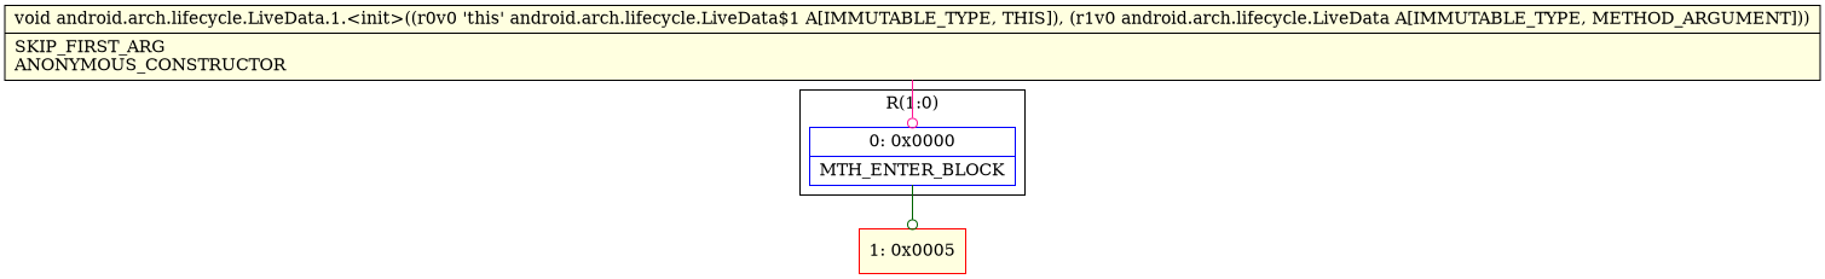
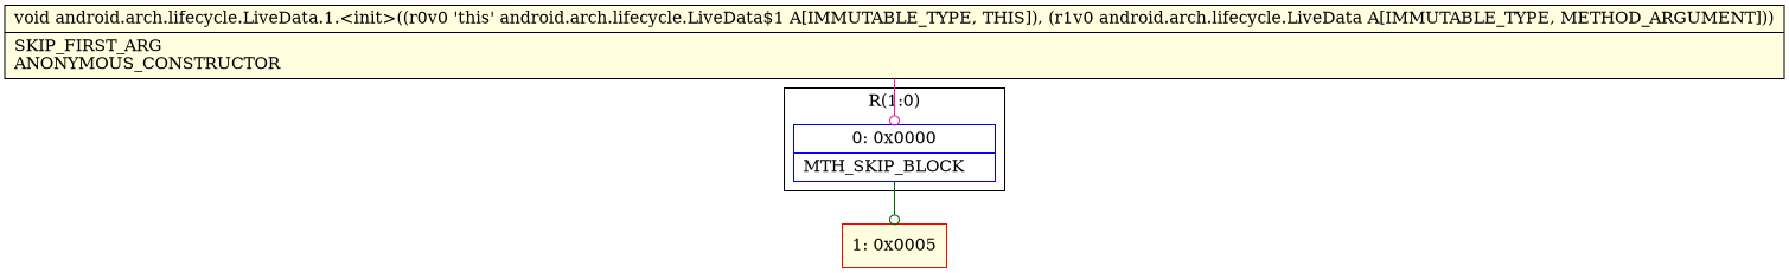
  digraph {
    node [shape=record style=filled fillcolor=lightyellow]
    edge [arrowhead=odot]
-   n1 [color=blue label="{0\:\ 0x0000|MTH_ENTER_BLOCK\l}" fillcolor=white]
+   n1 [color=blue label="{0\:\ 0x0000|MTH_SKIP_BLOCK\l}" fillcolor=white]
    n2 [color=red label="{1\:\ 0x0005}"]
    n3 [label="{void android.arch.lifecycle.LiveData.1.\<init\>((r0v0 'this' android.arch.lifecycle.LiveData$1 A[IMMUTABLE_TYPE, THIS]), (r1v0 android.arch.lifecycle.LiveData A[IMMUTABLE_TYPE, METHOD_ARGUMENT]))  | SKIP_FIRST_ARG\lANONYMOUS_CONSTRUCTOR\l}"]
    subgraph cluster_1 {
      label="R(1:0)"
      n1
    }
    n1 -> n2 [color=darkgreen]
    n3 -> n1 [color=deeppink]
  }
